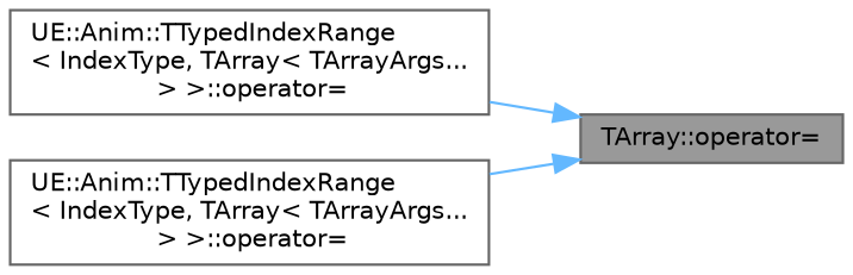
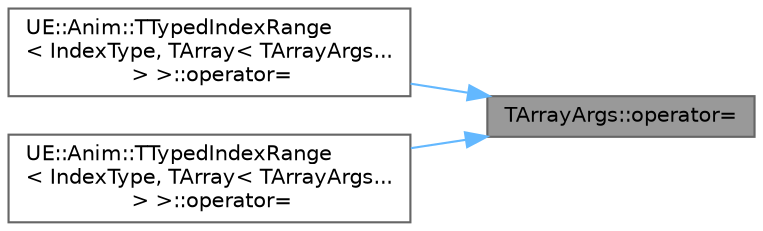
  digraph {
    rankdir=RL
    node [color=grey40 fillcolor=white fontname=Helvetica fontsize=10 shape=box style=filled]
    edge [color=steelblue1 dir=back fontname=Helvetica fontsize=10 labelfontname=Helvetica labelfontsize=10 style=solid]
-   n1 [color=gray40 fillcolor=grey60 fontcolor=black height=0.2 label="TArray::operator=" width=0.4]
+   n1 [color=gray40 fillcolor=grey60 fontcolor=black height=0.2 label="TArrayArgs::operator=" width=0.4]
    n2 [height=0.2 label="UE::Anim::TTypedIndexRange\l\< IndexType, TArray\< TArrayArgs...\l \> \>::operator=" width=0.4]
    n3 [height=0.2 label="UE::Anim::TTypedIndexRange\l\< IndexType, TArray\< TArrayArgs...\l \> \>::operator=" width=0.4]
    n1 -> n2
    n1 -> n3
  }
